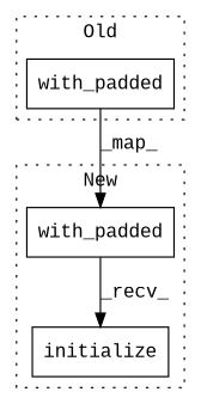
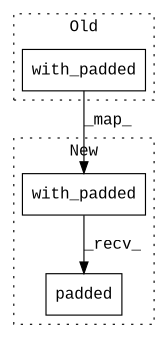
  digraph {
    fontname="Liberation Mono"
    node [a=32 l="12,1" shape=box fontname="Liberation Mono"]
    edge [fontname="Liberation Mono"]
    n1 [label=with_padded s="2895,2918"]
-   n2 [l="11,1" label=initialize s="2920,2932"]
+   n2 [l="11,1" label=padded s="2920,2932"]
    n3 [label=with_padded s="2809,2832"]
    subgraph cluster_1 {
      label=New
      style=dotted
      n1
      n2
    }
    subgraph cluster_2 {
      label=Old
      style=dotted
      n3
    }
    n1 -> n2 [label=_recv_]
    n3 -> n1 [label=_map_]
  }
